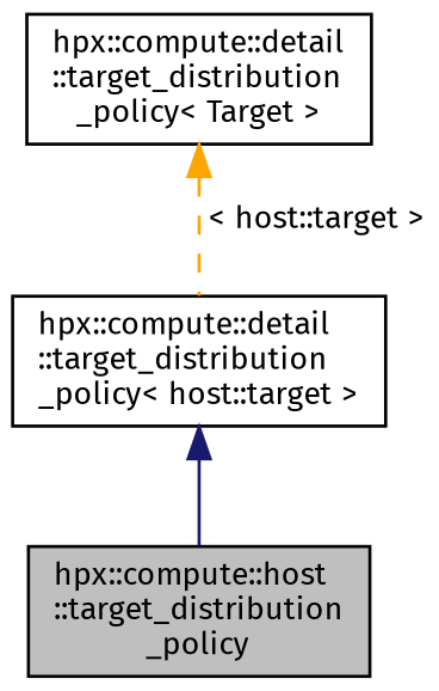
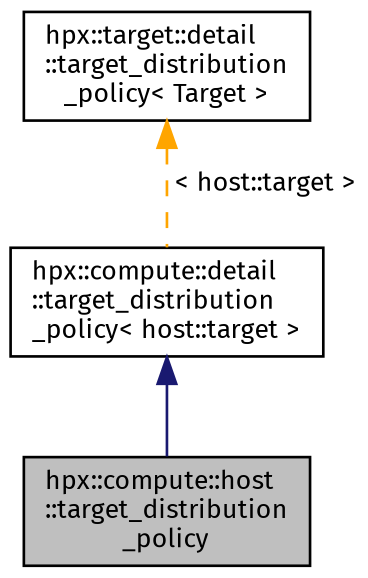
  digraph {
    fontname="Fira Sans"
    node [color=black fillcolor=white fontname="Fira Sans" fontsize=10 shape=record style=filled]
    edge [dir=back fontname="Fira Sans" fontsize=10 labelfontname=Helvetica labelfontsize=10]
    n1 [fillcolor=grey75 fontcolor=black height=0.2 label="hpx::compute::host\l::target_distribution\l_policy" width=0.4]
    n2 [height=0.2 label="hpx::compute::detail\l::target_distribution\l_policy\< host::target \>" width=0.4]
-   n3 [height=0.2 label="hpx::compute::detail\l::target_distribution\l_policy\< Target \>" width=0.4]
+   n3 [height=0.2 label="hpx::target::detail\l::target_distribution\l_policy\< Target \>" width=0.4]
    n2 -> n1 [color=midnightblue style=solid]
    n3 -> n2 [color=orange label=" \< host::target \>" style=dashed]
  }
